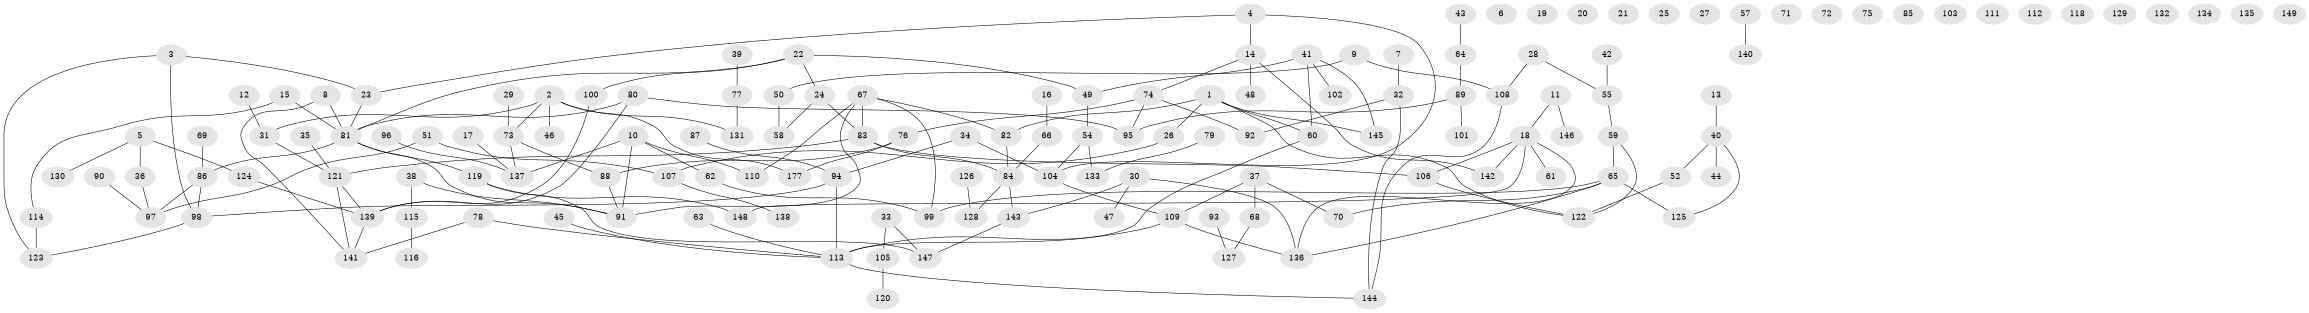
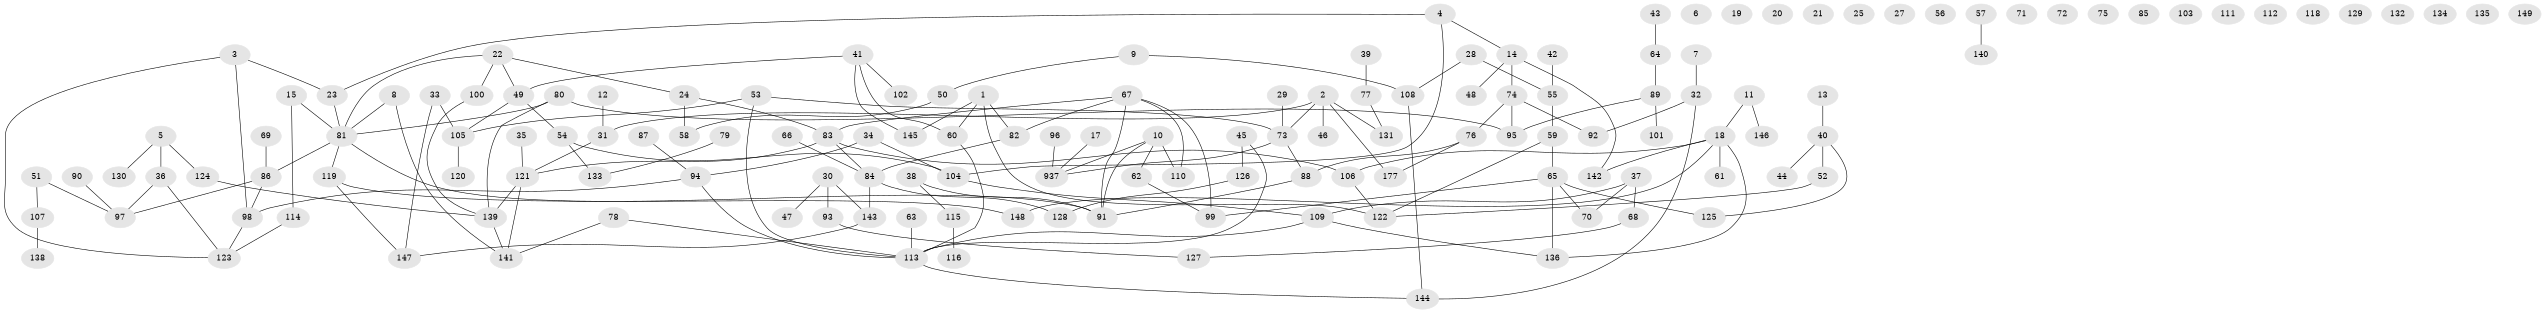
  graph {
    node [color=gray90 style=filled]
    1
-   26
    60
    82
    145
    122
    107
    113
    84
    2
    31
    46
    73
    n14 [label=177]
    131
    121
-   137
+   137 [label=937]
    88
    3
    23
    98
    123
    81
    4
    14
    104
    48
    74
    142
    109
    5
    36
    124
    130
    97
    139
    6
    7
    32
    92
    144
    8
    141
    91
    86
    119
    9
    50
    108
    58
    10
    62
    110
    99
    11
    18
    146
    61
    106
    136
    148
    12
    13
    40
    44
    52
    125
    76
    95
    15
    114
-   16
    66
    17
    19
    20
    21
    22
    24
    49
    100
    83
    105
    54
    25
    138
    27
    28
    55
    59
    29
    30
    47
    143
    147
    33
    120
    34
    94
    35
    37
    68
    70
    127
    38
    115
    116
    39
    77
    41
    102
    42
    43
    64
    89
    45
    126
    128
    133
    51
+   53
    65
+   56
    57
    140
    63
    101
    67
    69
    71
    72
    75
    78
    79
    80
    85
    87
    90
    93
    96
    103
    111
    112
    118
    129
    132
    134
    135
    149
-   1 -- 26
    1 -- 60
    1 -- 82
    1 -- 145
    1 -- 122
-   26 -- 107
    60 -- 113
    82 -- 84
    107 -- 138
    113 -- 144
    84 -- 143
    84 -- 128
    2 -- 31
    2 -- 46
    2 -- 73
    2 -- n14
    2 -- 131
    31 -- 121
    73 -- 137
    73 -- 88
    121 -- 139
    121 -- 141
    88 -- 91
    3 -- 23
    3 -- 98
    3 -- 123
    23 -- 81
    98 -- 123
    81 -- 91
    81 -- 86
    81 -- 119
    4 -- 23
    4 -- 14
    4 -- 104
    14 -- 48
    14 -- 74
    14 -- 142
    104 -- 109
    74 -- 92
    74 -- 76
    74 -- 95
    109 -- 113
    109 -- 136
    5 -- 36
    5 -- 124
    5 -- 130
+   36 -- 123
    36 -- 97
    124 -- 139
    139 -- 141
    7 -- 32
    32 -- 92
    32 -- 144
    8 -- 81
    8 -- 141
    86 -- 98
    86 -- 97
    119 -- 148
    119 -- 147
    9 -- 50
    9 -- 108
    50 -- 58
    108 -- 144
    10 -- 137
    10 -- 91
    10 -- 62
    10 -- 110
    62 -- 99
    11 -- 18
    11 -- 146
    18 -- 142
    18 -- 61
    18 -- 106
    18 -- 136
    18 -- 148
    106 -- 122
    12 -- 31
    13 -- 40
    40 -- 44
    40 -- 52
    40 -- 125
    52 -- 122
    76 -- n14
    76 -- 88
    15 -- 81
    15 -- 114
    114 -- 123
-   16 -- 66
    66 -- 84
    17 -- 137
    22 -- 81
    22 -- 24
    22 -- 49
    22 -- 100
    24 -- 58
    24 -- 83
+   49 -- 105
    49 -- 54
    100 -- 139
    83 -- 84
    83 -- 121
    83 -- 106
    105 -- 120
    54 -- 104
    54 -- 133
    28 -- 108
    28 -- 55
    55 -- 59
    59 -- 122
    59 -- 65
    29 -- 73
-   30 -- 136
+   30 -- 93
    30 -- 47
    30 -- 143
    143 -- 147
    33 -- 105
    33 -- 147
    34 -- 104
    34 -- 94
    94 -- 113
    94 -- 98
    35 -- 121
    37 -- 109
    37 -- 68
    37 -- 70
    68 -- 127
    38 -- 91
    38 -- 115
    115 -- 116
    39 -- 77
    77 -- 131
    41 -- 60
    41 -- 145
    41 -- 49
    41 -- 102
    42 -- 55
    43 -- 64
    64 -- 89
    89 -- 95
    89 -- 101
    45 -- 113
+   45 -- 126
    126 -- 128
    51 -- 107
    51 -- 97
+   53 -- 113
+   53 -- 73
+   53 -- 105
    65 -- 99
    65 -- 136
    65 -- 125
    65 -- 70
    57 -- 140
    63 -- 113
    67 -- 82
    67 -- 91
    67 -- 110
    67 -- 99
    67 -- 83
    69 -- 86
    78 -- 113
    78 -- 141
    79 -- 133
    80 -- 81
    80 -- 139
    80 -- 95
    87 -- 94
    90 -- 97
    93 -- 127
    96 -- 137
  }
